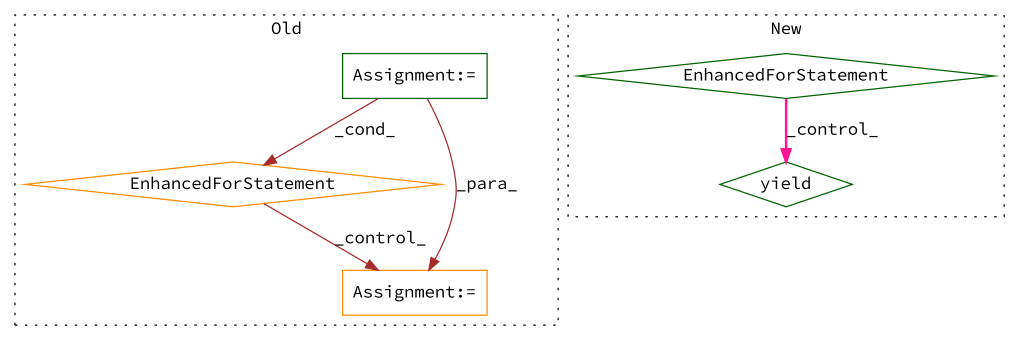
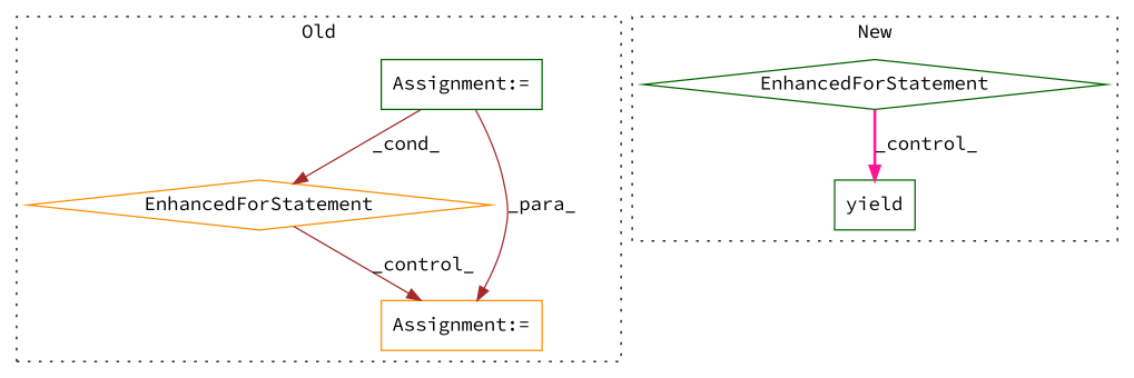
  digraph {
    fontname="Source Code Pro"
    node [a=70 shape=box color=darkgreen fontname="Source Code Pro"]
    edge [color=brown style=solid fontname="Source Code Pro"]
    n1 [l="53,2" label=EnhancedForStatement s="1974,2078" shape=diamond color=darkorange]
    n2 [a=7 l=1 label="Assignment:=" s=1814]
    n3 [a=7 l=77 label="Assignment:=" s=2439 color=darkorange]
-   n4 [a=112 l=16 label=yield s=1200 shape=diamond]
+   n4 [a=112 l=16 label=yield s=1200]
    n5 [l="69,2" label=EnhancedForStatement s="1101,1188" shape=diamond]
    subgraph cluster_1 {
      label=Old
      style=dotted
      n1
      n2
      n3
    }
    subgraph cluster_2 {
      label=New
      style=dotted
      n4
      n5
    }
    n1 -> n3 [label=_control_]
    n2 -> n1 [label=_cond_]
    n2 -> n3 [label=_para_]
    n5 -> n4 [label=_control_ color=deeppink style=bold]
  }
